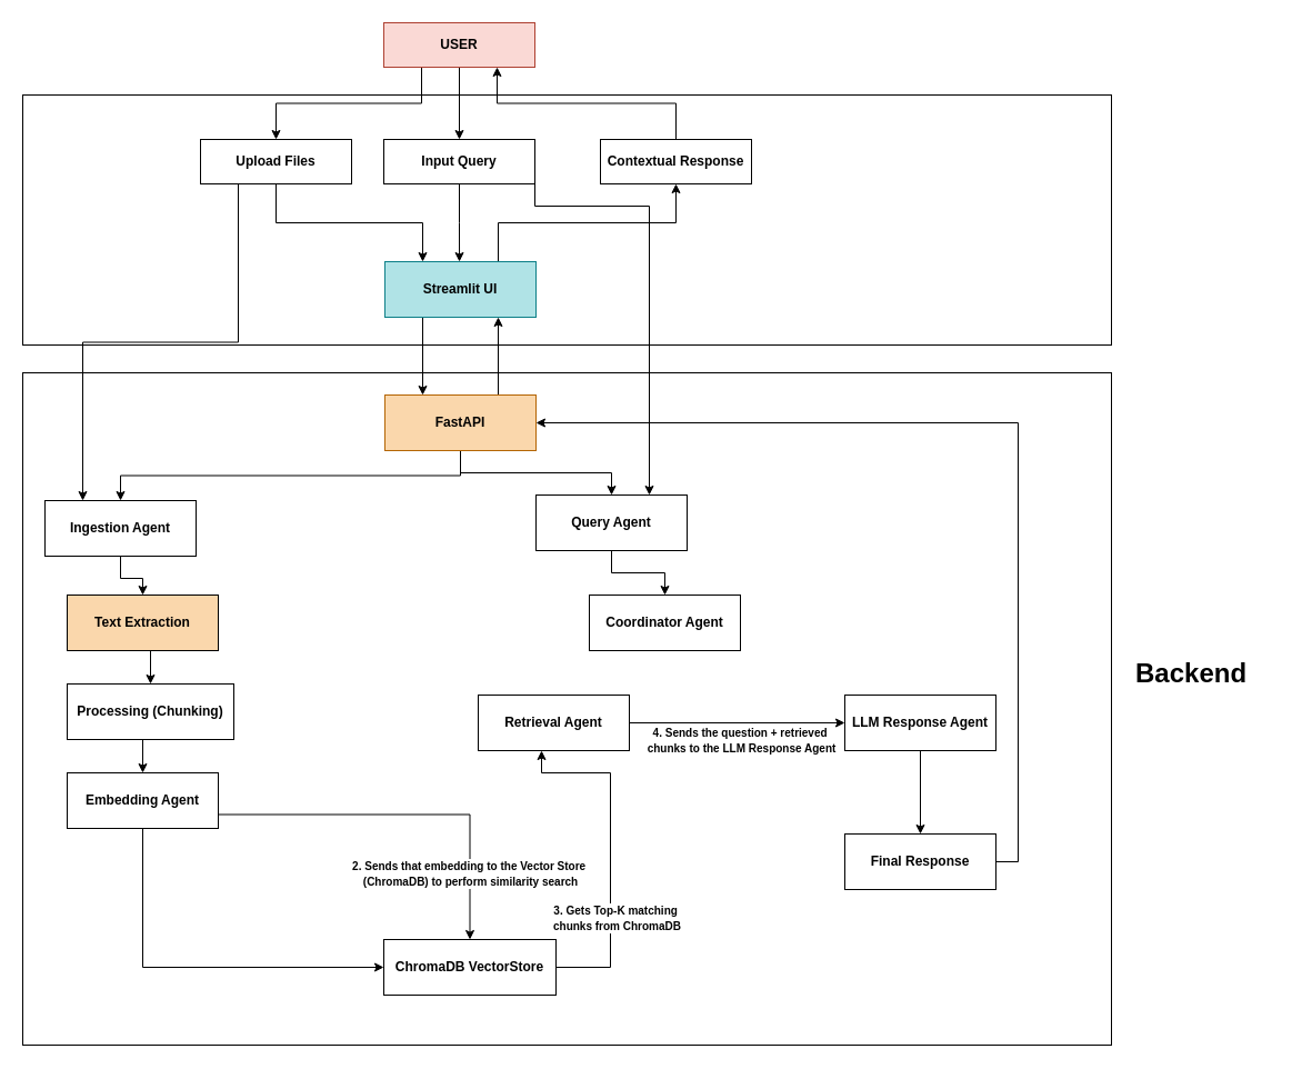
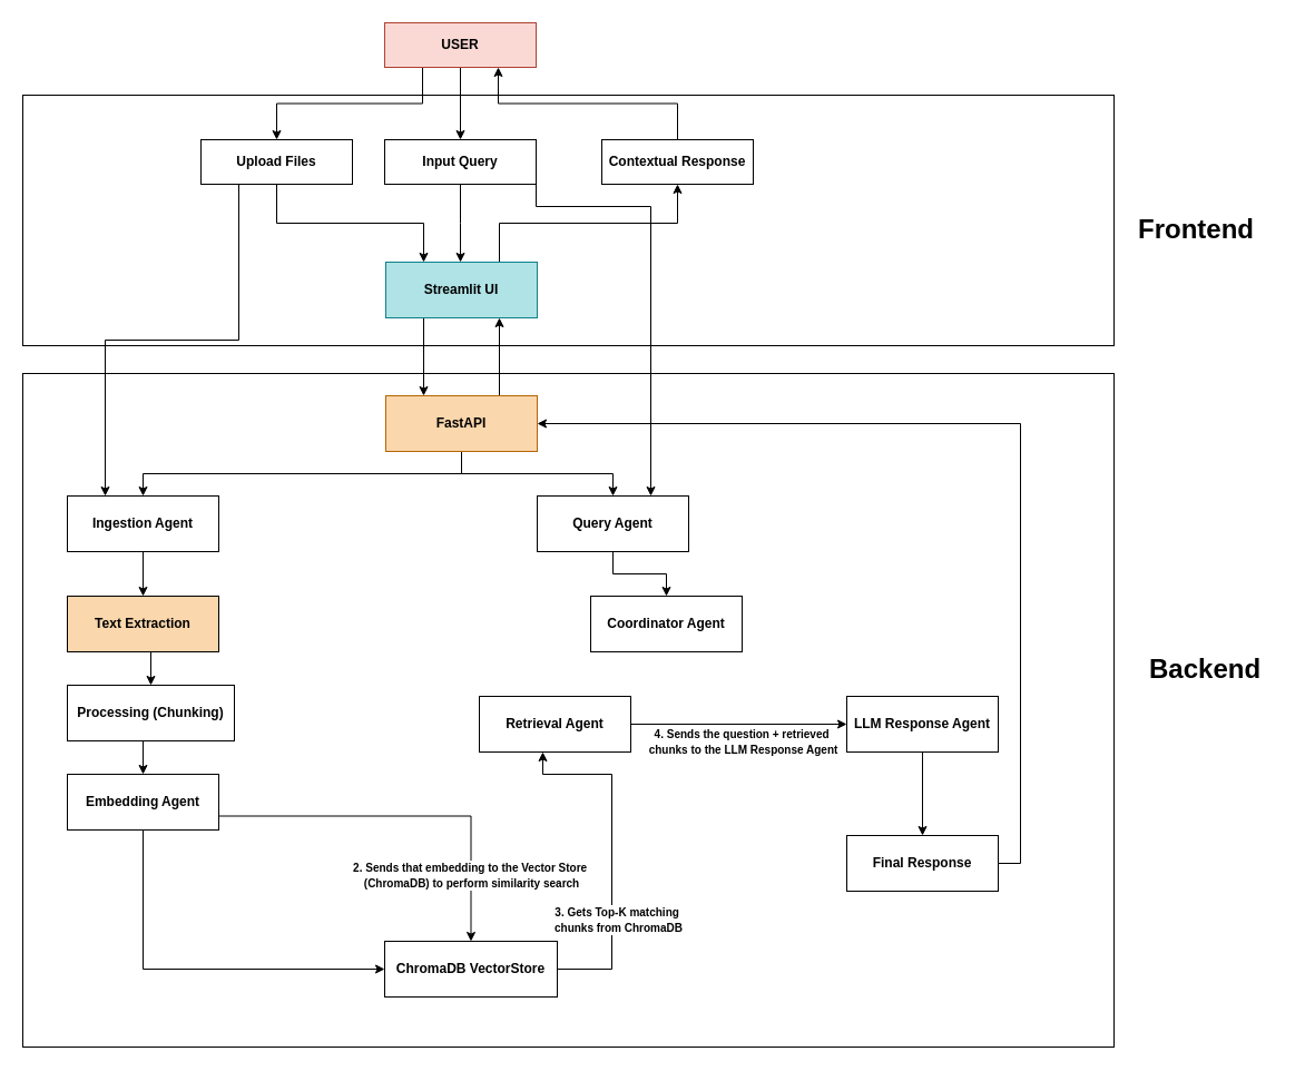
  <mxCell id="0" />
  <mxCell id="1" parent="0" />
  <mxCell id="2" value="" style="rounded=0;whiteSpace=wrap;html=1;fillColor=none;fontStyle=1" vertex="1" parent="1"><mxGeometry x="20" y="85" width="980" height="225" as="geometry" /></mxCell>
  <mxCell id="3" value="" style="rounded=0;whiteSpace=wrap;html=1;fillColor=none;fontStyle=1" vertex="1" parent="1"><mxGeometry x="20" y="335" width="980" height="605" as="geometry" /></mxCell>
  <mxCell id="4" style="edgeStyle=orthogonalEdgeStyle;rounded=0;orthogonalLoop=1;jettySize=auto;html=1;exitX=0.25;exitY=1;exitDx=0;exitDy=0;entryX=0.5;entryY=0;entryDx=0;entryDy=0;fontStyle=1" edge="1" parent="1" source="6" target="9"><mxGeometry relative="1" as="geometry" /></mxCell>
  <mxCell id="5" style="edgeStyle=orthogonalEdgeStyle;rounded=0;orthogonalLoop=1;jettySize=auto;html=1;exitX=0.5;exitY=1;exitDx=0;exitDy=0;entryX=0.5;entryY=0;entryDx=0;entryDy=0;fontStyle=1" edge="1" parent="1" source="6" target="12"><mxGeometry relative="1" as="geometry" /></mxCell>
  <mxCell id="6" value="USER" style="rounded=0;whiteSpace=wrap;html=1;fillColor=#fad9d5;strokeColor=#ae4132;fontStyle=1" vertex="1" parent="1"><mxGeometry x="345" y="20" width="136" height="40" as="geometry" /></mxCell>
  <mxCell id="7" style="edgeStyle=orthogonalEdgeStyle;rounded=0;orthogonalLoop=1;jettySize=auto;html=1;exitX=0.5;exitY=1;exitDx=0;exitDy=0;entryX=0.25;entryY=0;entryDx=0;entryDy=0;fontStyle=1" edge="1" parent="1" source="9" target="17"><mxGeometry relative="1" as="geometry" /></mxCell>
  <mxCell id="8" style="edgeStyle=orthogonalEdgeStyle;rounded=0;orthogonalLoop=1;jettySize=auto;html=1;exitX=0.25;exitY=1;exitDx=0;exitDy=0;entryX=0.25;entryY=0;entryDx=0;entryDy=0;fontStyle=1" edge="1" parent="1" source="9" target="23"><mxGeometry relative="1" as="geometry" /></mxCell>
  <mxCell id="9" value="Upload Files" style="rounded=0;whiteSpace=wrap;html=1;fontStyle=1" vertex="1" parent="1"><mxGeometry x="180" y="125" width="136" height="40" as="geometry" /></mxCell>
  <mxCell id="10" style="edgeStyle=orthogonalEdgeStyle;rounded=0;orthogonalLoop=1;jettySize=auto;html=1;exitX=0.5;exitY=1;exitDx=0;exitDy=0;fontStyle=1" edge="1" parent="1" source="12"><mxGeometry relative="1" as="geometry"><mxPoint x="413.053" y="235" as="targetPoint" /></mxGeometry></mxCell>
  <mxCell id="11" style="edgeStyle=orthogonalEdgeStyle;rounded=0;orthogonalLoop=1;jettySize=auto;html=1;exitX=1;exitY=0.5;exitDx=0;exitDy=0;entryX=0.75;entryY=0;entryDx=0;entryDy=0;fontStyle=1" edge="1" parent="1" source="12" target="25"><mxGeometry relative="1" as="geometry"><Array as="points"><mxPoint x="481" y="185" /><mxPoint x="584" y="185" /></Array></mxGeometry></mxCell>
  <mxCell id="12" value="Input Query" style="rounded=0;whiteSpace=wrap;html=1;fontStyle=1" vertex="1" parent="1"><mxGeometry x="345" y="125" width="136" height="40" as="geometry" /></mxCell>
  <mxCell id="13" style="edgeStyle=orthogonalEdgeStyle;rounded=0;orthogonalLoop=1;jettySize=auto;html=1;exitX=0.5;exitY=0;exitDx=0;exitDy=0;entryX=0.75;entryY=1;entryDx=0;entryDy=0;fontStyle=1" edge="1" parent="1" source="14" target="6"><mxGeometry relative="1" as="geometry" /></mxCell>
  <mxCell id="14" value="Contextual Response" style="rounded=0;whiteSpace=wrap;html=1;fontStyle=1" vertex="1" parent="1"><mxGeometry x="540" y="125" width="136" height="40" as="geometry" /></mxCell>
  <mxCell id="15" style="edgeStyle=orthogonalEdgeStyle;rounded=0;orthogonalLoop=1;jettySize=auto;html=1;exitX=0.75;exitY=0;exitDx=0;exitDy=0;entryX=0.5;entryY=1;entryDx=0;entryDy=0;fontStyle=1" edge="1" parent="1" source="17" target="14"><mxGeometry relative="1" as="geometry" /></mxCell>
  <mxCell id="16" style="edgeStyle=orthogonalEdgeStyle;rounded=0;orthogonalLoop=1;jettySize=auto;html=1;exitX=0.25;exitY=1;exitDx=0;exitDy=0;entryX=0.25;entryY=0;entryDx=0;entryDy=0;fontStyle=1" edge="1" parent="1" source="17" target="21"><mxGeometry relative="1" as="geometry" /></mxCell>
  <mxCell id="17" value="Streamlit UI" style="rounded=0;whiteSpace=wrap;html=1;fillColor=#b0e3e6;strokeColor=#0e8088;gradientColor=none;fontStyle=1" vertex="1" parent="1"><mxGeometry x="346" y="235" width="136" height="50" as="geometry" /></mxCell>
  <mxCell id="18" style="edgeStyle=orthogonalEdgeStyle;rounded=0;orthogonalLoop=1;jettySize=auto;html=1;exitX=0.75;exitY=0;exitDx=0;exitDy=0;entryX=0.75;entryY=1;entryDx=0;entryDy=0;fontStyle=1" edge="1" parent="1" source="21" target="17"><mxGeometry relative="1" as="geometry" /></mxCell>
  <mxCell id="19" style="edgeStyle=orthogonalEdgeStyle;rounded=0;orthogonalLoop=1;jettySize=auto;html=1;exitX=0.5;exitY=1;exitDx=0;exitDy=0;entryX=0.5;entryY=0;entryDx=0;entryDy=0;fontStyle=1" edge="1" parent="1" source="21" target="23"><mxGeometry relative="1" as="geometry" /></mxCell>
  <mxCell id="20" style="edgeStyle=orthogonalEdgeStyle;rounded=0;orthogonalLoop=1;jettySize=auto;html=1;exitX=0.5;exitY=1;exitDx=0;exitDy=0;entryX=0.5;entryY=0;entryDx=0;entryDy=0;fontStyle=1" edge="1" parent="1" source="21" target="25"><mxGeometry relative="1" as="geometry" /></mxCell>
  <mxCell id="21" value="FastAPI" style="rounded=0;whiteSpace=wrap;html=1;fillColor=#fad7ac;strokeColor=#b46504;fontStyle=1" vertex="1" parent="1"><mxGeometry x="346" y="355" width="136" height="50" as="geometry" /></mxCell>
  <mxCell id="22" style="edgeStyle=orthogonalEdgeStyle;rounded=0;orthogonalLoop=1;jettySize=auto;html=1;exitX=0.5;exitY=1;exitDx=0;exitDy=0;entryX=0.5;entryY=0;entryDx=0;entryDy=0;fontStyle=1" edge="1" parent="1" source="23" target="27"><mxGeometry relative="1" as="geometry" /></mxCell>
- <mxCell id="23" value="Ingestion Agent" style="rounded=0;whiteSpace=wrap;html=1;fontStyle=1" vertex="1" parent="1"><mxGeometry x="40" y="450" width="136" height="50" as="geometry" /></mxCell>
+ <mxCell id="23" value="Ingestion Agent" style="rounded=0;whiteSpace=wrap;html=1;fontStyle=1" vertex="1" parent="1"><mxGeometry x="60" y="445" width="136" height="50" as="geometry" /></mxCell>
  <mxCell id="24" style="edgeStyle=orthogonalEdgeStyle;rounded=0;orthogonalLoop=1;jettySize=auto;html=1;exitX=0.5;exitY=1;exitDx=0;exitDy=0;entryX=0.5;entryY=0;entryDx=0;entryDy=0;fontStyle=1" edge="1" parent="1" source="25" target="37"><mxGeometry relative="1" as="geometry" /></mxCell>
  <mxCell id="25" value="Query Agent" style="rounded=0;whiteSpace=wrap;html=1;fontStyle=1" vertex="1" parent="1"><mxGeometry x="482" y="445" width="136" height="50" as="geometry" /></mxCell>
  <mxCell id="26" style="edgeStyle=orthogonalEdgeStyle;rounded=0;orthogonalLoop=1;jettySize=auto;html=1;exitX=0.5;exitY=1;exitDx=0;exitDy=0;entryX=0.5;entryY=0;entryDx=0;entryDy=0;fontStyle=1" edge="1" parent="1" source="27" target="29"><mxGeometry relative="1" as="geometry" /></mxCell>
  <mxCell id="27" value="Text Extraction" style="rounded=0;whiteSpace=wrap;html=1;fontStyle=1;fillColor=#fad7ac;" vertex="1" parent="1"><mxGeometry x="60" y="535" width="136" height="50" as="geometry" /></mxCell>
  <mxCell id="28" style="edgeStyle=orthogonalEdgeStyle;rounded=0;orthogonalLoop=1;jettySize=auto;html=1;exitX=0.5;exitY=1;exitDx=0;exitDy=0;entryX=0.5;entryY=0;entryDx=0;entryDy=0;fontStyle=1" edge="1" parent="1" source="29" target="33"><mxGeometry relative="1" as="geometry" /></mxCell>
  <mxCell id="29" value="Processing (Chunking)" style="rounded=0;whiteSpace=wrap;html=1;fontStyle=1" vertex="1" parent="1"><mxGeometry x="60" y="615" width="150" height="50" as="geometry" /></mxCell>
  <mxCell id="30" style="edgeStyle=orthogonalEdgeStyle;rounded=0;orthogonalLoop=1;jettySize=auto;html=1;exitX=0.5;exitY=1;exitDx=0;exitDy=0;entryX=0;entryY=0.5;entryDx=0;entryDy=0;fontStyle=1" edge="1" parent="1" source="33" target="36"><mxGeometry relative="1" as="geometry" /></mxCell>
  <mxCell id="31" style="edgeStyle=orthogonalEdgeStyle;rounded=0;orthogonalLoop=1;jettySize=auto;html=1;exitX=1;exitY=0.75;exitDx=0;exitDy=0;entryX=0.5;entryY=0;entryDx=0;entryDy=0;fontStyle=1" edge="1" parent="1" source="33" target="36"><mxGeometry relative="1" as="geometry" /></mxCell>
  <mxCell id="32" value="&lt;font style=&quot;font-size: 10px;&quot;&gt;2. Sends that embedding to the &lt;span data-start=&quot;590&quot; data-end=&quot;617&quot; style=&quot;&quot;&gt;Vector Store&amp;nbsp;&lt;/span&gt;&lt;/font&gt;&lt;div&gt;&lt;font style=&quot;font-size: 10px;&quot;&gt;&lt;span data-start=&quot;590&quot; data-end=&quot;617&quot; style=&quot;&quot;&gt;(ChromaDB)&lt;/span&gt; to perform &lt;span data-start=&quot;629&quot; data-end=&quot;650&quot; style=&quot;&quot;&gt;similarity search&lt;/span&gt;&lt;/font&gt;&lt;/div&gt;" style="edgeLabel;html=1;align=center;verticalAlign=middle;resizable=0;points=[];fontStyle=1" vertex="1" connectable="0" parent="31"><mxGeometry x="0.648" relative="1" as="geometry"><mxPoint as="offset" /></mxGeometry></mxCell>
  <mxCell id="33" value="Embedding Agent" style="rounded=0;whiteSpace=wrap;html=1;fontStyle=1" vertex="1" parent="1"><mxGeometry x="60" y="695" width="136" height="50" as="geometry" /></mxCell>
  <mxCell id="34" style="edgeStyle=orthogonalEdgeStyle;rounded=0;orthogonalLoop=1;jettySize=auto;html=1;exitX=1;exitY=0.5;exitDx=0;exitDy=0;entryX=0.5;entryY=1;entryDx=0;entryDy=0;fontStyle=1" edge="1" parent="1"><mxGeometry relative="1" as="geometry"><mxPoint x="470" y="870" as="sourcePoint" /><mxPoint x="487" y="675" as="targetPoint" /><Array as="points"><mxPoint x="549" y="870" /><mxPoint x="549" y="695" /><mxPoint x="487" y="695" /></Array></mxGeometry></mxCell>
  <mxCell id="35" value="&lt;font style=&quot;font-size: 10px;&quot;&gt;3. Gets &lt;span data-start=&quot;661&quot; data-end=&quot;697&quot; style=&quot;&quot;&gt;Top-K matching&amp;nbsp;&lt;/span&gt;&lt;/font&gt;&lt;div&gt;&lt;font style=&quot;font-size: 10px;&quot;&gt;&lt;span data-start=&quot;661&quot; data-end=&quot;697&quot; style=&quot;&quot;&gt;chunks from&amp;nbsp;&lt;/span&gt;ChromaDB&lt;/font&gt;&lt;/div&gt;" style="edgeLabel;html=1;align=center;verticalAlign=middle;resizable=0;points=[];fontStyle=1" vertex="1" connectable="0" parent="34"><mxGeometry x="-0.457" relative="1" as="geometry"><mxPoint x="5" y="-33" as="offset" /></mxGeometry></mxCell>
  <mxCell id="36" value="ChromaDB VectorStore" style="rounded=0;whiteSpace=wrap;html=1;fontStyle=1" vertex="1" parent="1"><mxGeometry x="345" y="845" width="155" height="50" as="geometry" /></mxCell>
  <mxCell id="37" value="Coordinator Agent" style="rounded=0;whiteSpace=wrap;html=1;fontStyle=1" vertex="1" parent="1"><mxGeometry x="530" y="535" width="136" height="50" as="geometry" /></mxCell>
  <mxCell id="38" style="edgeStyle=orthogonalEdgeStyle;rounded=0;orthogonalLoop=1;jettySize=auto;html=1;exitX=0.5;exitY=1;exitDx=0;exitDy=0;entryX=0.5;entryY=0;entryDx=0;entryDy=0;fontStyle=1" edge="1" parent="1" source="39" target="44"><mxGeometry relative="1" as="geometry" /></mxCell>
  <mxCell id="39" value="LLM Response Agent" style="rounded=0;whiteSpace=wrap;html=1;fontStyle=1" vertex="1" parent="1"><mxGeometry x="760" y="625" width="136" height="50" as="geometry" /></mxCell>
  <mxCell id="40" style="edgeStyle=orthogonalEdgeStyle;rounded=0;orthogonalLoop=1;jettySize=auto;html=1;exitX=1;exitY=0.5;exitDx=0;exitDy=0;entryX=0;entryY=0.5;entryDx=0;entryDy=0;fontStyle=1" edge="1" parent="1" source="42" target="39"><mxGeometry relative="1" as="geometry" /></mxCell>
  <mxCell id="41" value="&lt;font style=&quot;font-size: 10px;&quot;&gt;4. Sends the question + retrieved&amp;nbsp;&lt;/font&gt;&lt;div&gt;&lt;font style=&quot;font-size: 10px;&quot;&gt;chunks to the &lt;span data-start=&quot;855&quot; data-end=&quot;877&quot; style=&quot;&quot;&gt;LLM Response Agent&lt;/span&gt;&lt;/font&gt;&lt;/div&gt;" style="edgeLabel;html=1;align=center;verticalAlign=middle;resizable=0;points=[];fontStyle=1" vertex="1" connectable="0" parent="40"><mxGeometry x="-0.022" y="-1" relative="1" as="geometry"><mxPoint x="5" y="14" as="offset" /></mxGeometry></mxCell>
  <mxCell id="42" value="Retrieval Agent" style="rounded=0;whiteSpace=wrap;html=1;fontStyle=1" vertex="1" parent="1"><mxGeometry x="430" y="625" width="136" height="50" as="geometry" /></mxCell>
  <mxCell id="43" style="edgeStyle=orthogonalEdgeStyle;rounded=0;orthogonalLoop=1;jettySize=auto;html=1;exitX=1;exitY=0.5;exitDx=0;exitDy=0;entryX=1;entryY=0.5;entryDx=0;entryDy=0;fontStyle=1" edge="1" parent="1" source="44" target="21"><mxGeometry relative="1" as="geometry" /></mxCell>
  <mxCell id="44" value="Final Response" style="rounded=0;whiteSpace=wrap;html=1;fontStyle=1" vertex="1" parent="1"><mxGeometry x="760" y="750" width="136" height="50" as="geometry" /></mxCell>
- <mxCell id="45" value="&lt;font style=&quot;font-size: 24px;&quot;&gt;Backend&lt;/font&gt;" style="text;whiteSpace=wrap;html=1;fontStyle=1" vertex="1" parent="1"><mxGeometry x="1020" y="585" width="130" height="35" as="geometry" /></mxCell>
+ <mxCell id="45" value="&lt;font style=&quot;font-size: 24px;&quot;&gt;Backend&lt;/font&gt;" style="text;whiteSpace=wrap;html=1;fontStyle=1" vertex="1" parent="1"><mxGeometry x="1030" y="580" width="130" height="35" as="geometry" /></mxCell>
+ <mxCell id="46" value="&lt;font style=&quot;font-size: 24px;&quot;&gt;Frontend&lt;/font&gt;" style="text;whiteSpace=wrap;html=1;fontStyle=1" vertex="1" parent="1"><mxGeometry x="1020" y="185" width="130" height="35" as="geometry" /></mxCell>
